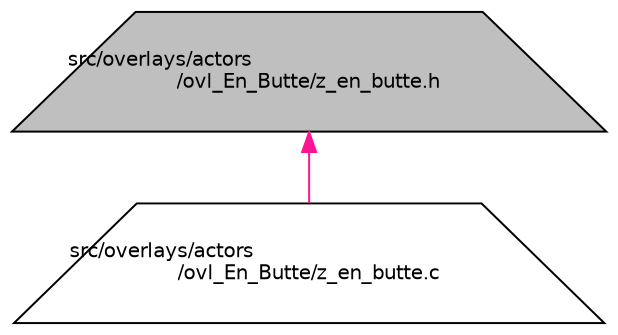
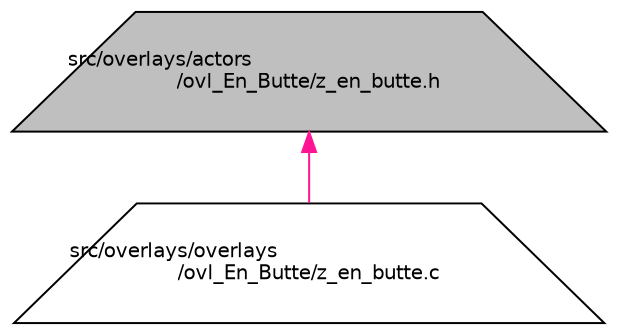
  digraph {
    node [color=black fontname=Helvetica fontsize=10 shape=trapezium style=filled]
    n1 [fillcolor=grey75 fontcolor=black height=0.2 label="src/overlays/actors\l/ovl_En_Butte/z_en_butte.h" width=0.4]
-   n2 [fillcolor=white height=0.2 label="src/overlays/actors\l/ovl_En_Butte/z_en_butte.c" width=0.4]
+   n2 [fillcolor=white height=0.2 label="src/overlays/overlays\l/ovl_En_Butte/z_en_butte.c" width=0.4]
    n1 -> n2 [color=deeppink dir=back fontname=Helvetica fontsize=10 labelfontname=Helvetica labelfontsize=10 style=solid]
  }
